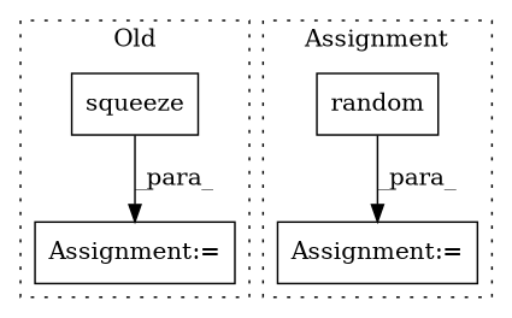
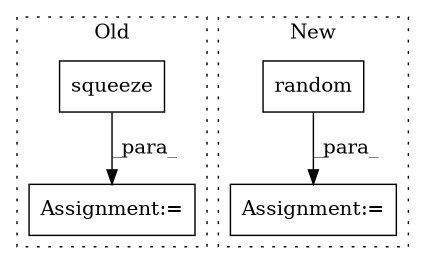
  digraph {
    node [a=32 shape=box]
    n1 [l=9 label=squeeze s=1503]
    n2 [a=7 l=1 label="Assignment:=" s=1441]
    n3 [l=8 label=random s=2358]
    n4 [a=7 l=2 label="Assignment:=" s=2327]
    subgraph cluster_1 {
      label=Old
      style=dotted
      n1
      n2
    }
    subgraph cluster_2 {
-     label=Assignment
+     label=New
      style=dotted
      n3
      n4
    }
    n1 -> n2 [label=_para_]
    n3 -> n4 [label=_para_]
  }
